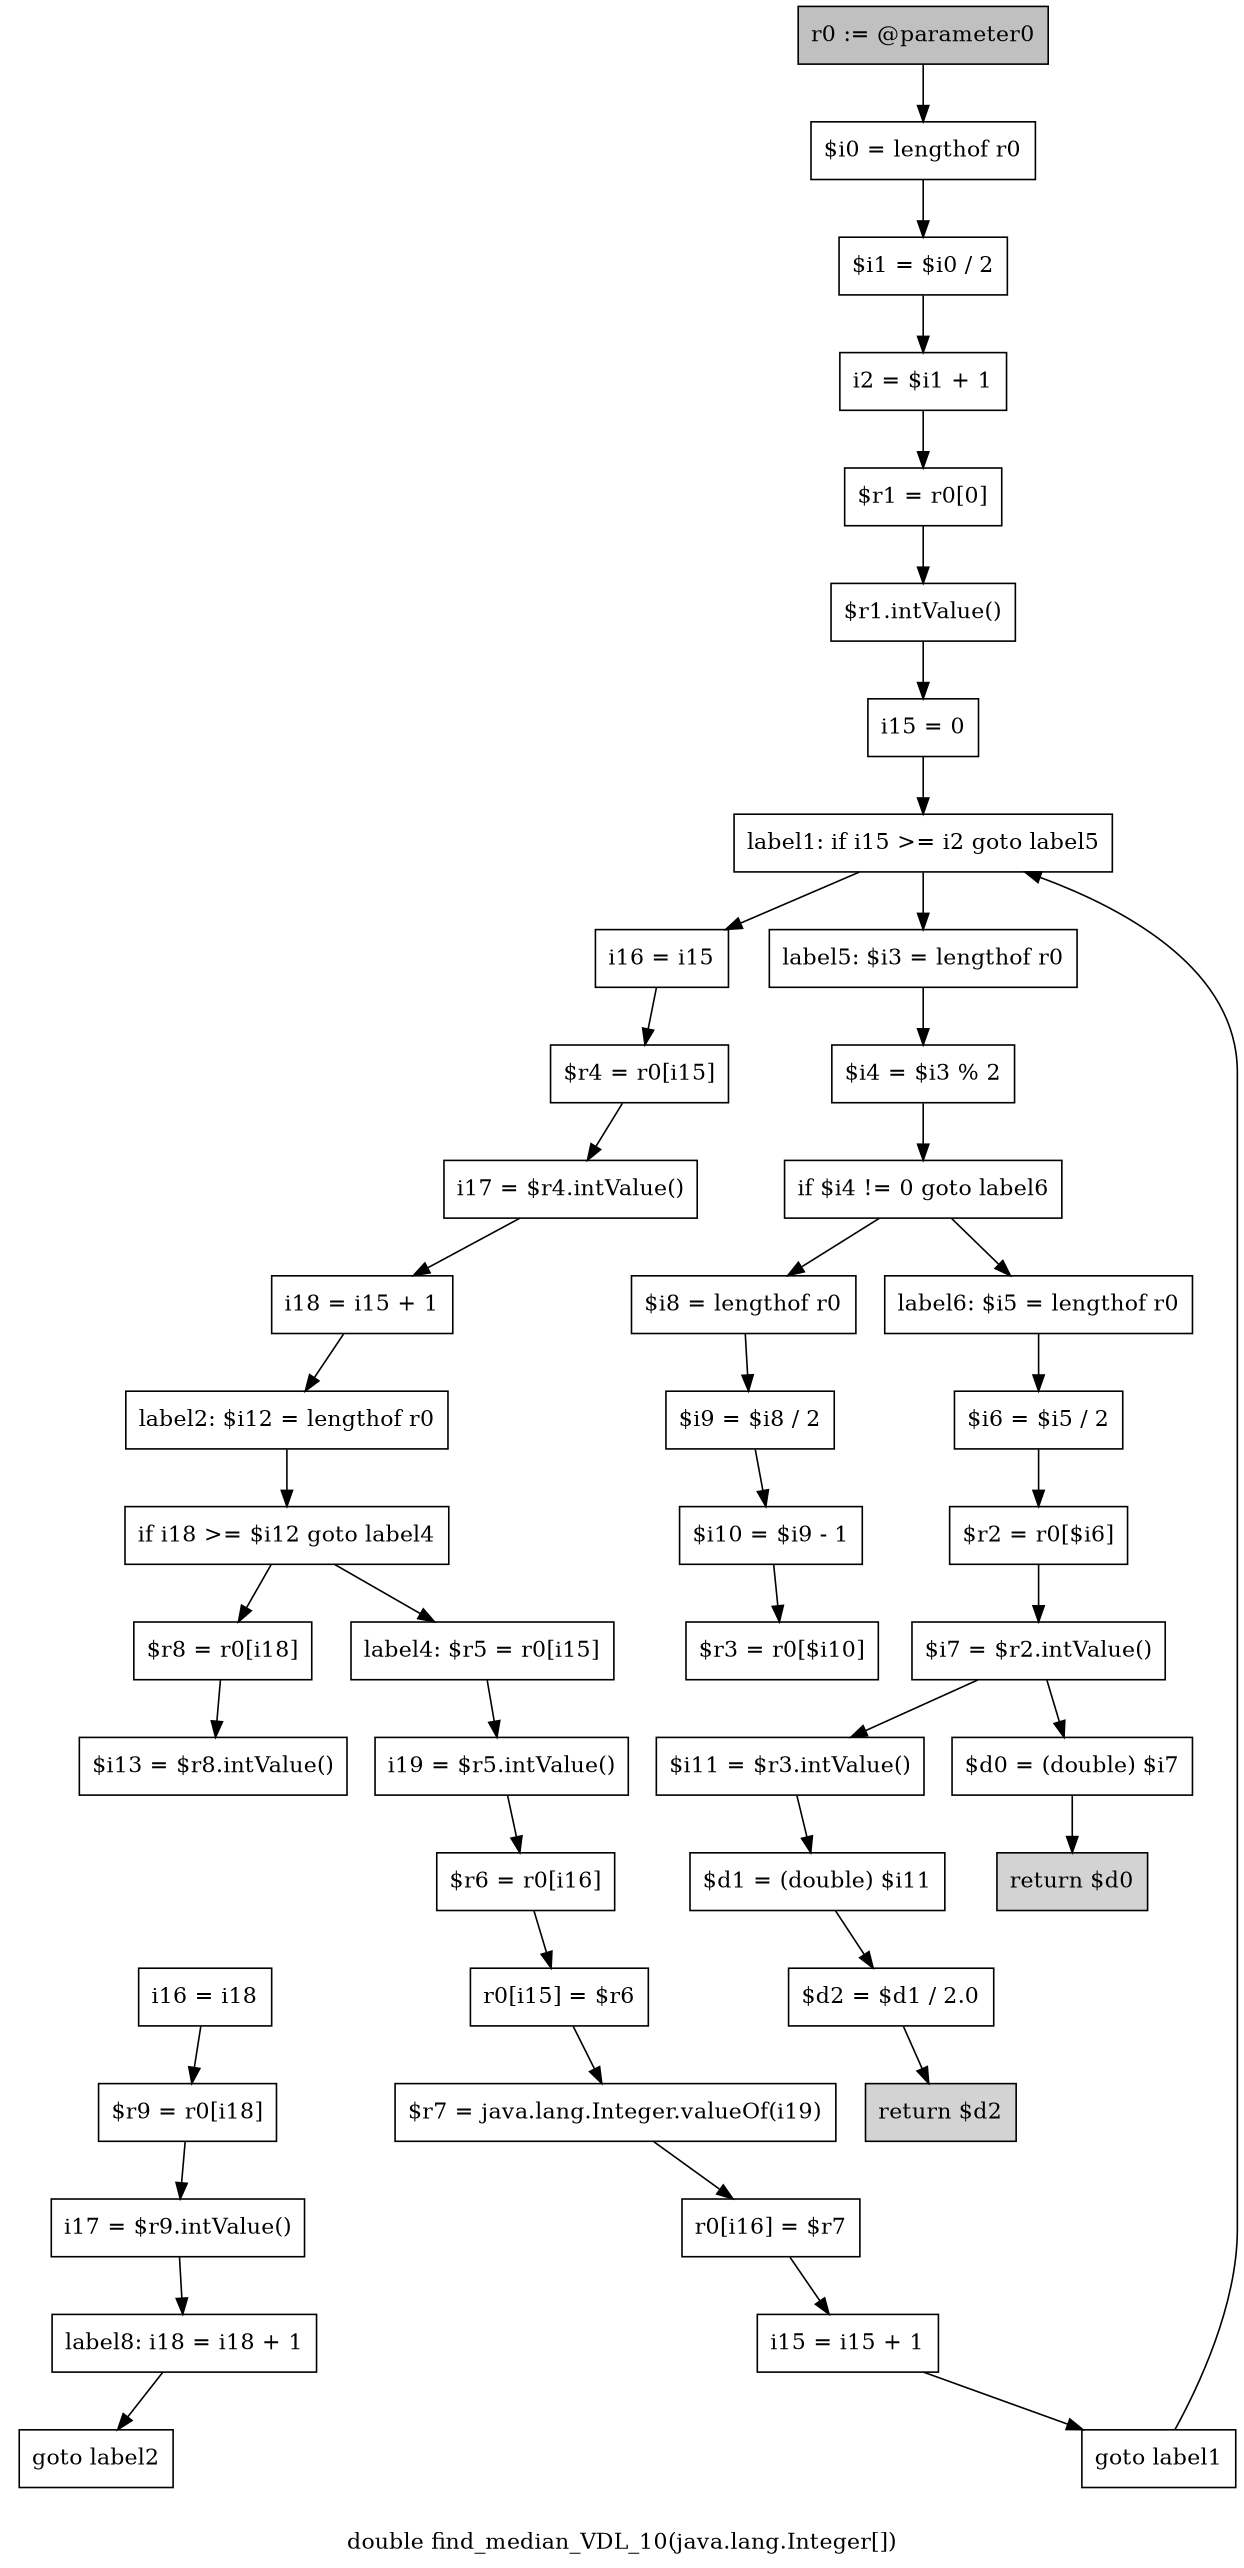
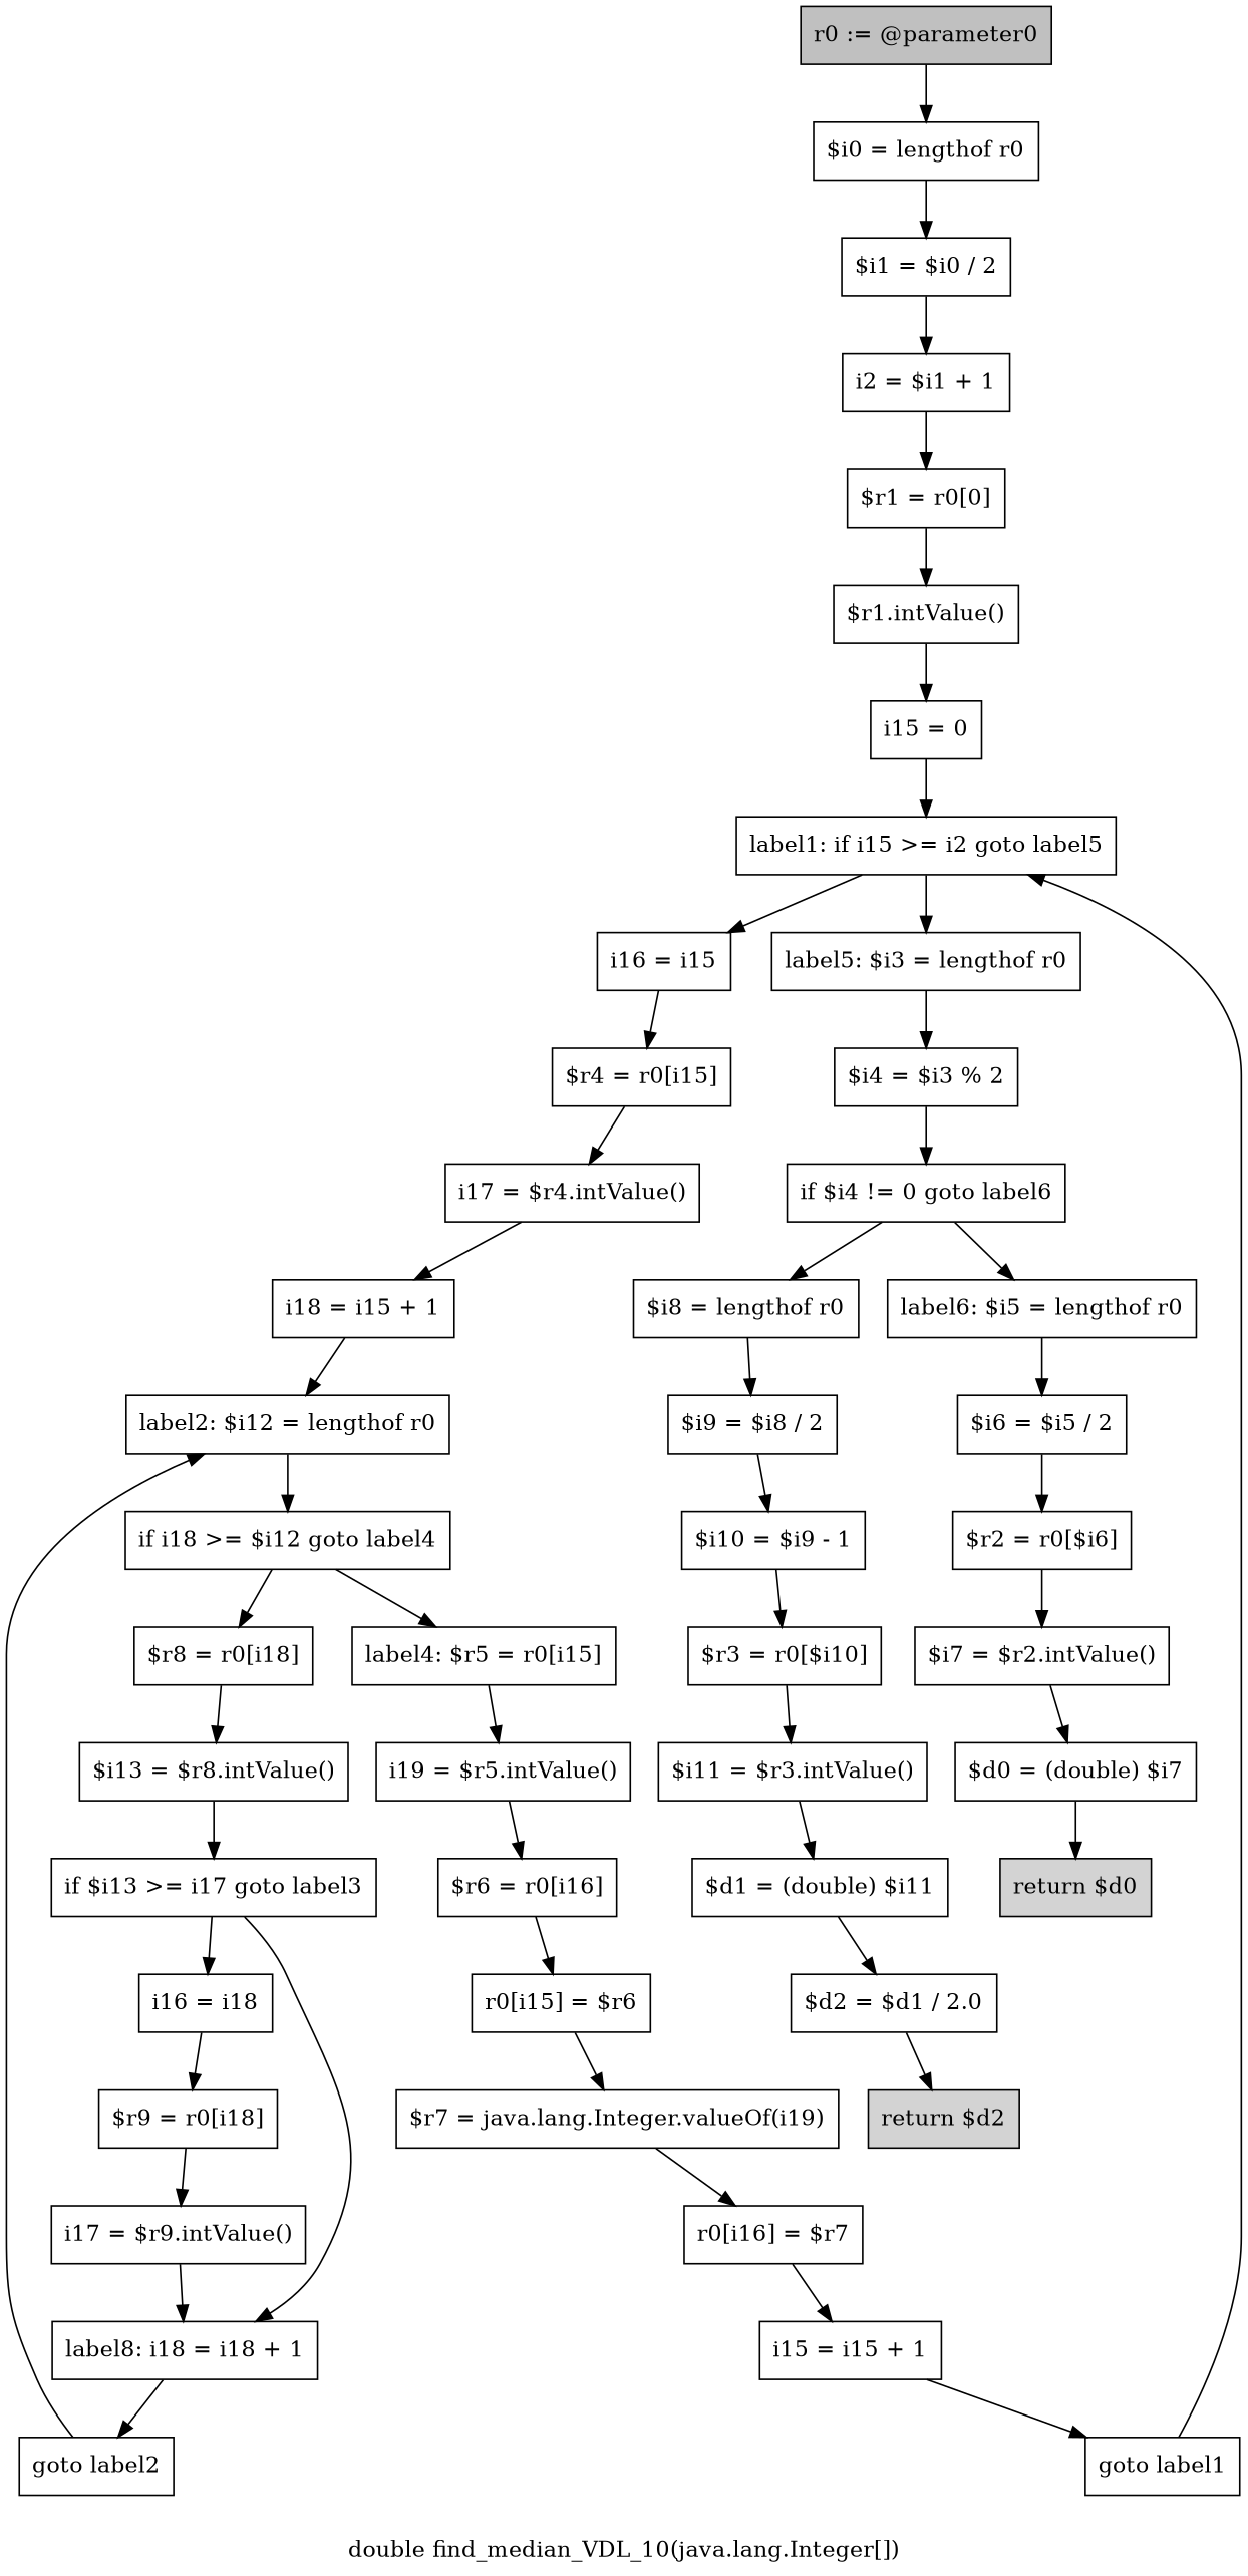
  digraph {
    label="double find_median_VDL_10(java.lang.Integer[])"
    node [shape=box]
    n1 [fillcolor=gray label="r0 := @parameter0" style=filled]
    n2 [label="$i0 = lengthof r0"]
    n3 [label="$i1 = $i0 / 2"]
    n4 [label="i2 = $i1 + 1"]
    n5 [label="$r1 = r0[0]"]
    n6 [label="$r1.intValue()"]
    n7 [label="i15 = 0"]
    n8 [label="label1: if i15 >= i2 goto label5"]
    n9 [label="i16 = i15"]
    n10 [label="label5: $i3 = lengthof r0"]
    n11 [label="$r4 = r0[i15]"]
    n12 [label="$i4 = $i3 % 2"]
    n13 [label="i17 = $r4.intValue()"]
    n14 [label="if $i4 != 0 goto label6"]
    n15 [label="i18 = i15 + 1"]
    n16 [label="label2: $i12 = lengthof r0"]
    n17 [label="if i18 >= $i12 goto label4"]
    n18 [label="$r8 = r0[i18]"]
    n19 [label="label4: $r5 = r0[i15]"]
    n20 [label="$i13 = $r8.intValue()"]
    n21 [label="i19 = $r5.intValue()"]
+   n22 [label="if $i13 >= i17 goto label3"]
    n23 [label="$r6 = r0[i16]"]
    n24 [label="i16 = i18"]
    n25 [label="label8: i18 = i18 + 1"]
    n26 [label="$r9 = r0[i18]"]
    n27 [label="goto label2"]
    n28 [label="i17 = $r9.intValue()"]
    n29 [label="r0[i15] = $r6"]
    n30 [label="$r7 = java.lang.Integer.valueOf(i19)"]
    n31 [label="r0[i16] = $r7"]
    n32 [label="i15 = i15 + 1"]
    n33 [label="goto label1"]
    n34 [label="$i8 = lengthof r0"]
    n35 [label="label6: $i5 = lengthof r0"]
    n36 [label="$i9 = $i8 / 2"]
    n37 [label="$i6 = $i5 / 2"]
    n38 [label="$i10 = $i9 - 1"]
    n39 [label="$r2 = r0[$i6]"]
    n40 [label="$r3 = r0[$i10]"]
    n41 [label="$i11 = $r3.intValue()"]
    n42 [label="$d1 = (double) $i11"]
    n43 [label="$d2 = $d1 / 2.0"]
    n44 [fillcolor=lightgray label="return $d2" style=filled]
    n45 [label="$i7 = $r2.intValue()"]
    n46 [label="$d0 = (double) $i7"]
    n47 [fillcolor=lightgray label="return $d0" style=filled]
    n1 -> n2
    n2 -> n3
    n3 -> n4
    n4 -> n5
    n5 -> n6
    n6 -> n7
    n7 -> n8
    n8 -> n9
    n8 -> n10
    n9 -> n11
    n10 -> n12
    n11 -> n13
    n12 -> n14
    n13 -> n15
    n14 -> n34
    n14 -> n35
    n15 -> n16
    n16 -> n17
    n17 -> n18
    n17 -> n19
    n18 -> n20
    n19 -> n21
+   n20 -> n22
    n21 -> n23
+   n22 -> n24
+   n22 -> n25
    n23 -> n29
    n24 -> n26
    n25 -> n27
    n26 -> n28
+   n27 -> n16
    n28 -> n25
    n29 -> n30
    n30 -> n31
    n31 -> n32
    n32 -> n33
    n33 -> n8
    n34 -> n36
    n35 -> n37
    n36 -> n38
    n37 -> n39
    n38 -> n40
    n39 -> n45
-   n45 -> n41
+   n40 -> n41
    n41 -> n42
    n42 -> n43
    n43 -> n44
    n45 -> n46
    n46 -> n47
  }
